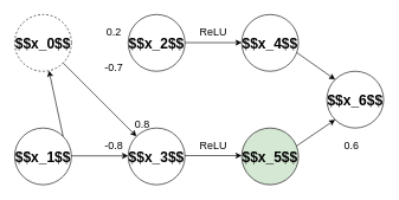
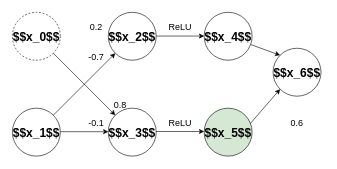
  <mxCell id="0" />
  <mxCell id="1" parent="0" />
  <mxCell id="2" value="&lt;b style=&quot;font-size: 20px;&quot;&gt;&lt;font style=&quot;font-size: 20px;&quot;&gt;$$x_0$$&lt;/font&gt;&lt;/b&gt;" style="ellipse;whiteSpace=wrap;html=1;aspect=fixed;fontSize=20;dashed=1;" parent="1" vertex="1"><mxGeometry x="20" y="20" width="80" height="80" as="geometry" /></mxCell>
  <mxCell id="3" value="&lt;b style=&quot;font-size: 20px;&quot;&gt;&lt;font style=&quot;font-size: 20px;&quot;&gt;$$x_1$$&lt;/font&gt;&lt;/b&gt;" style="ellipse;whiteSpace=wrap;html=1;aspect=fixed;fontSize=20;" parent="1" vertex="1"><mxGeometry x="20" y="180" width="80" height="80" as="geometry" /></mxCell>
  <mxCell id="4" value="&lt;b style=&quot;font-size: 20px;&quot;&gt;&lt;font style=&quot;font-size: 20px;&quot;&gt;$$x_2$$&lt;/font&gt;&lt;/b&gt;" style="ellipse;whiteSpace=wrap;html=1;aspect=fixed;fontSize=20;" parent="1" vertex="1"><mxGeometry x="180" y="20" width="80" height="80" as="geometry" /></mxCell>
  <mxCell id="5" value="&lt;b style=&quot;font-size: 20px;&quot;&gt;&lt;font style=&quot;font-size: 20px;&quot;&gt;$$x_3$$&lt;/font&gt;&lt;/b&gt;" style="ellipse;whiteSpace=wrap;html=1;aspect=fixed;fontSize=20;" parent="1" vertex="1"><mxGeometry x="180" y="180" width="80" height="80" as="geometry" /></mxCell>
  <mxCell id="6" value="&lt;b style=&quot;font-size: 20px&quot;&gt;&lt;font style=&quot;font-size: 20px&quot;&gt;$$x_4$$&lt;/font&gt;&lt;/b&gt;" style="ellipse;whiteSpace=wrap;html=1;aspect=fixed;fontSize=20;" parent="1" vertex="1"><mxGeometry x="340" y="20" width="80" height="80" as="geometry" /></mxCell>
  <mxCell id="7" value="&lt;b style=&quot;font-size: 20px&quot;&gt;&lt;font style=&quot;font-size: 20px&quot;&gt;$$x_5$$&lt;/font&gt;&lt;/b&gt;" style="ellipse;whiteSpace=wrap;html=1;aspect=fixed;fontSize=20;fillColor=#d5e8d4;" parent="1" vertex="1"><mxGeometry x="340" y="180" width="80" height="80" as="geometry" /></mxCell>
- <mxCell id="8" value="&lt;b style=&quot;font-size: 20px&quot;&gt;&lt;font style=&quot;font-size: 20px&quot;&gt;$$x_6$$&lt;/font&gt;&lt;/b&gt;" style="ellipse;whiteSpace=wrap;html=1;aspect=fixed;fontSize=20;" parent="1" vertex="1"><mxGeometry x="460" y="100" width="80" height="80" as="geometry" /></mxCell>
+ <mxCell id="8" value="&lt;b style=&quot;font-size: 20px&quot;&gt;&lt;font style=&quot;font-size: 20px&quot;&gt;$$x_6$$&lt;/font&gt;&lt;/b&gt;" style="ellipse;whiteSpace=wrap;html=1;aspect=fixed;fontSize=20;" parent="1" vertex="1"><mxGeometry x="455" y="80" width="80" height="80" as="geometry" /></mxCell>
  <mxCell id="9" value="" style="endArrow=classic;html=1;fontSize=25;exitX=1;exitY=0.5;exitDx=0;exitDy=0;entryX=0;entryY=0.5;entryDx=0;entryDy=0;" parent="1" edge="1"><mxGeometry width="50" height="50" relative="1" as="geometry"><mxPoint x="100" y="219.29" as="sourcePoint" /><mxPoint x="180" y="219.29" as="targetPoint" /></mxGeometry></mxCell>
  <mxCell id="10" value="" style="endArrow=classic;html=1;fontSize=25;exitX=1;exitY=0.5;exitDx=0;exitDy=0;entryX=0;entryY=0.5;entryDx=0;entryDy=0;" parent="1" edge="1"><mxGeometry width="50" height="50" relative="1" as="geometry"><mxPoint x="260" y="59.64" as="sourcePoint" /><mxPoint x="340" y="59.64" as="targetPoint" /></mxGeometry></mxCell>
  <mxCell id="11" value="" style="endArrow=classic;html=1;fontSize=25;exitX=1;exitY=0.5;exitDx=0;exitDy=0;entryX=0;entryY=0.5;entryDx=0;entryDy=0;" parent="1" edge="1"><mxGeometry width="50" height="50" relative="1" as="geometry"><mxPoint x="260" y="218.93" as="sourcePoint" /><mxPoint x="340" y="218.93" as="targetPoint" /></mxGeometry></mxCell>
  <mxCell id="12" value="" style="endArrow=classic;html=1;fontSize=25;exitX=0.975;exitY=0.674;exitDx=0;exitDy=0;entryX=0;entryY=0;entryDx=0;entryDy=0;exitPerimeter=0;" parent="1" source="6" target="8" edge="1"><mxGeometry width="50" height="50" relative="1" as="geometry"><mxPoint x="420" y="59.83" as="sourcePoint" /><mxPoint x="500" y="59.83" as="targetPoint" /></mxGeometry></mxCell>
  <mxCell id="13" value="" style="endArrow=classic;html=1;fontSize=25;exitX=0.965;exitY=0.317;exitDx=0;exitDy=0;entryX=0;entryY=1;entryDx=0;entryDy=0;exitPerimeter=0;" parent="1" source="7" target="8" edge="1"><mxGeometry width="50" height="50" relative="1" as="geometry"><mxPoint x="420" y="180" as="sourcePoint" /><mxPoint x="473.716" y="217.796" as="targetPoint" /></mxGeometry></mxCell>
  <mxCell id="14" value="" style="endArrow=classic;html=1;fontSize=25;exitX=1;exitY=1;exitDx=0;exitDy=0;" parent="1" source="2" target="5" edge="1"><mxGeometry width="50" height="50" relative="1" as="geometry"><mxPoint x="120" y="30" as="sourcePoint" /><mxPoint x="170" y="-20" as="targetPoint" /></mxGeometry></mxCell>
- <mxCell id="15" value="" style="endArrow=classic;html=1;fontSize=25;exitX=1;exitY=0;exitDx=0;exitDy=0;" parent="1" source="3" target="2" edge="1"><mxGeometry width="50" height="50" relative="1" as="geometry"><mxPoint x="90" y="200" as="sourcePoint" /><mxPoint x="140" y="150" as="targetPoint" /></mxGeometry></mxCell>
+ <mxCell id="15" value="" style="endArrow=classic;html=1;fontSize=25;entryX=0;entryY=1;entryDx=0;entryDy=0;exitX=1;exitY=0;exitDx=0;exitDy=0;" parent="1" source="3" target="4" edge="1"><mxGeometry width="50" height="50" relative="1" as="geometry"><mxPoint x="90" y="200" as="sourcePoint" /><mxPoint x="140" y="150" as="targetPoint" /></mxGeometry></mxCell>
  <mxCell id="16" value="&lt;font style=&quot;font-size: 15px&quot;&gt;0.2&lt;/font&gt;" style="text;html=1;strokeColor=none;fillColor=none;align=center;verticalAlign=middle;whiteSpace=wrap;rounded=0;fontSize=25;" parent="1" vertex="1"><mxGeometry x="140" y="30" width="40" height="20" as="geometry" /></mxCell>
  <mxCell id="17" value="&lt;font style=&quot;font-size: 15px&quot;&gt;0.8&lt;/font&gt;" style="text;html=1;strokeColor=none;fillColor=none;align=center;verticalAlign=middle;whiteSpace=wrap;rounded=0;fontSize=25;" parent="1" vertex="1"><mxGeometry x="180" y="160" width="40" height="20" as="geometry" /></mxCell>
- <mxCell id="18" value="&lt;font style=&quot;font-size: 15px&quot;&gt;-0.8&lt;/font&gt;" style="text;html=1;strokeColor=none;fillColor=none;align=center;verticalAlign=middle;whiteSpace=wrap;rounded=0;fontSize=25;" parent="1" vertex="1"><mxGeometry x="140" y="190" width="40" height="20" as="geometry" /></mxCell>
+ <mxCell id="18" value="&lt;font style=&quot;font-size: 15px&quot;&gt;-0.1&lt;/font&gt;" style="text;html=1;strokeColor=none;fillColor=none;align=center;verticalAlign=middle;whiteSpace=wrap;rounded=0;fontSize=25;" parent="1" vertex="1"><mxGeometry x="140" y="190" width="40" height="20" as="geometry" /></mxCell>
  <mxCell id="19" value="&lt;span style=&quot;font-size: 15px&quot;&gt;-0.7&lt;/span&gt;" style="text;html=1;strokeColor=none;fillColor=none;align=center;verticalAlign=middle;whiteSpace=wrap;rounded=0;fontSize=25;" parent="1" vertex="1"><mxGeometry x="140" y="80" width="40" height="20" as="geometry" /></mxCell>
  <mxCell id="20" value="&lt;font style=&quot;font-size: 15px&quot;&gt;ReLU&lt;/font&gt;" style="text;html=1;strokeColor=none;fillColor=none;align=center;verticalAlign=middle;whiteSpace=wrap;rounded=0;fontSize=25;" parent="1" vertex="1"><mxGeometry x="280" y="30" width="40" height="20" as="geometry" /></mxCell>
  <mxCell id="21" value="&lt;font style=&quot;font-size: 15px&quot;&gt;ReLU&lt;/font&gt;" style="text;html=1;strokeColor=none;fillColor=none;align=center;verticalAlign=middle;whiteSpace=wrap;rounded=0;fontSize=25;" parent="1" vertex="1"><mxGeometry x="280" y="190" width="40" height="20" as="geometry" /></mxCell>
  <mxCell id="22" value="&lt;font style=&quot;font-size: 15px&quot;&gt;0.6&lt;/font&gt;" style="text;html=1;strokeColor=none;fillColor=none;align=center;verticalAlign=middle;whiteSpace=wrap;rounded=0;fontSize=25;" parent="1" vertex="1"><mxGeometry x="475" y="190" width="40" height="20" as="geometry" /></mxCell>
